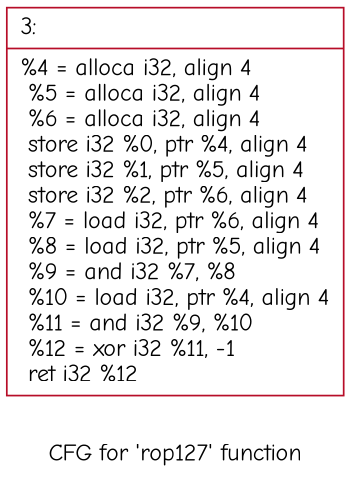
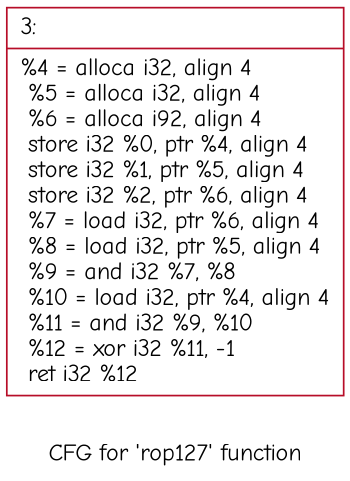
  digraph {
    label="CFG for 'rop127' function"
    fontname="Comic Neue"
-   n1 [color="#b70d28ff" fillcolor=white fontname="Comic Neue" label="{3:\l|  %4 = alloca i32, align 4\l  %5 = alloca i32, align 4\l  %6 = alloca i32, align 4\l  store i32 %0, ptr %4, align 4\l  store i32 %1, ptr %5, align 4\l  store i32 %2, ptr %6, align 4\l  %7 = load i32, ptr %6, align 4\l  %8 = load i32, ptr %5, align 4\l  %9 = and i32 %7, %8\l  %10 = load i32, ptr %4, align 4\l  %11 = and i32 %9, %10\l  %12 = xor i32 %11, -1\l  ret i32 %12\l}" shape=record style=filled]
+   n1 [color="#b70d28ff" fillcolor=white fontname="Comic Neue" label="{3:\l|  %4 = alloca i32, align 4\l  %5 = alloca i32, align 4\l  %6 = alloca i92, align 4\l  store i32 %0, ptr %4, align 4\l  store i32 %1, ptr %5, align 4\l  store i32 %2, ptr %6, align 4\l  %7 = load i32, ptr %6, align 4\l  %8 = load i32, ptr %5, align 4\l  %9 = and i32 %7, %8\l  %10 = load i32, ptr %4, align 4\l  %11 = and i32 %9, %10\l  %12 = xor i32 %11, -1\l  ret i32 %12\l}" shape=record style=filled]
  }
